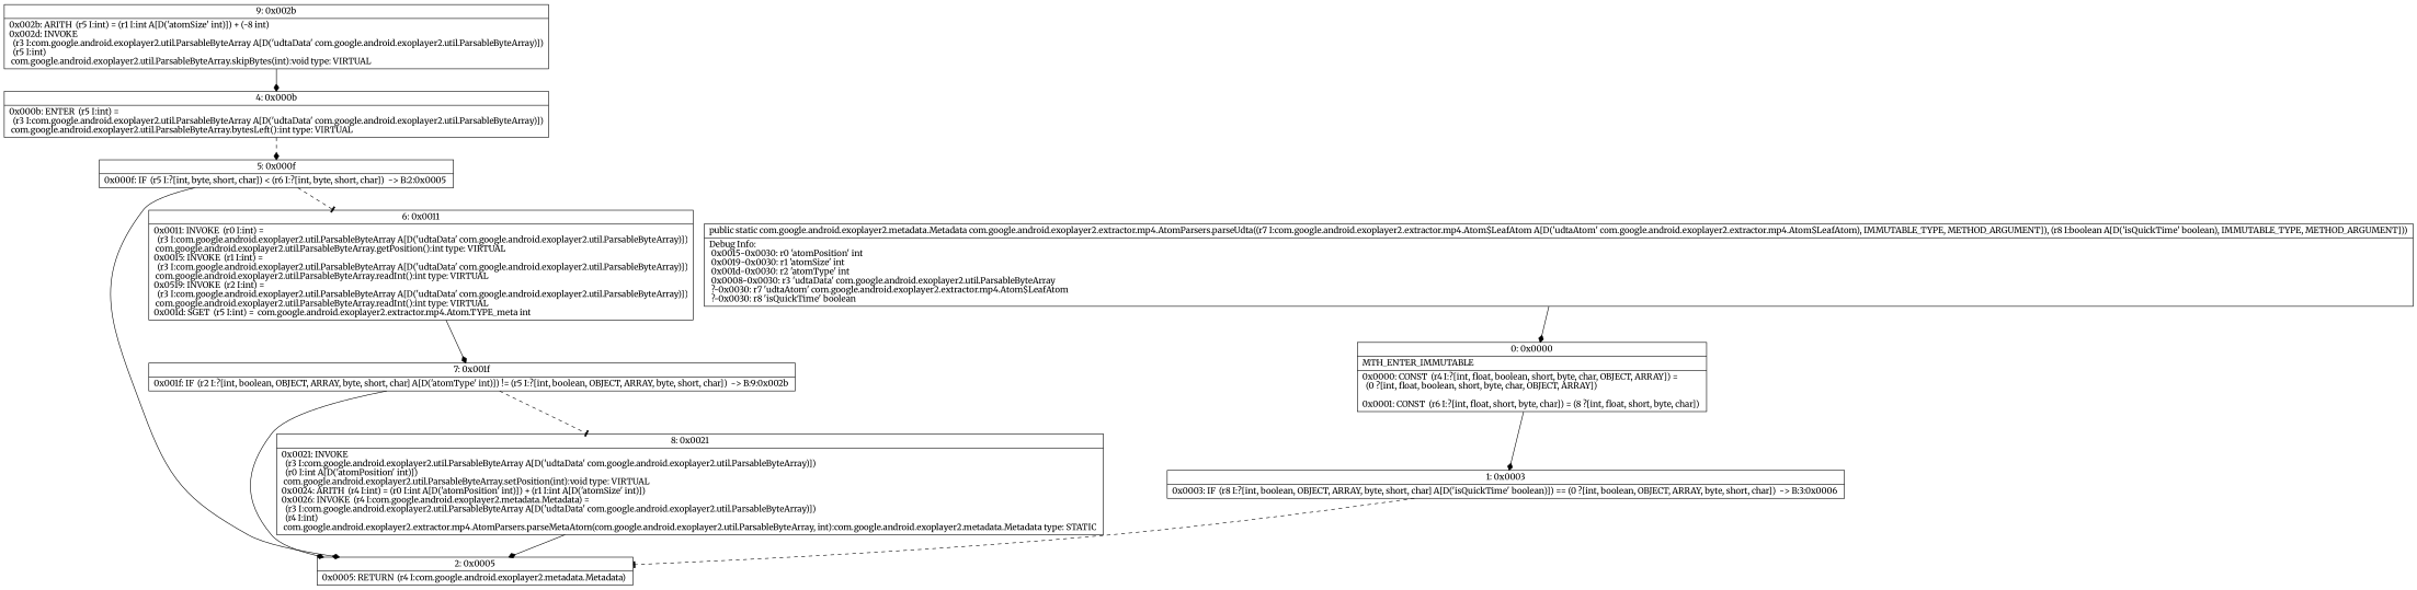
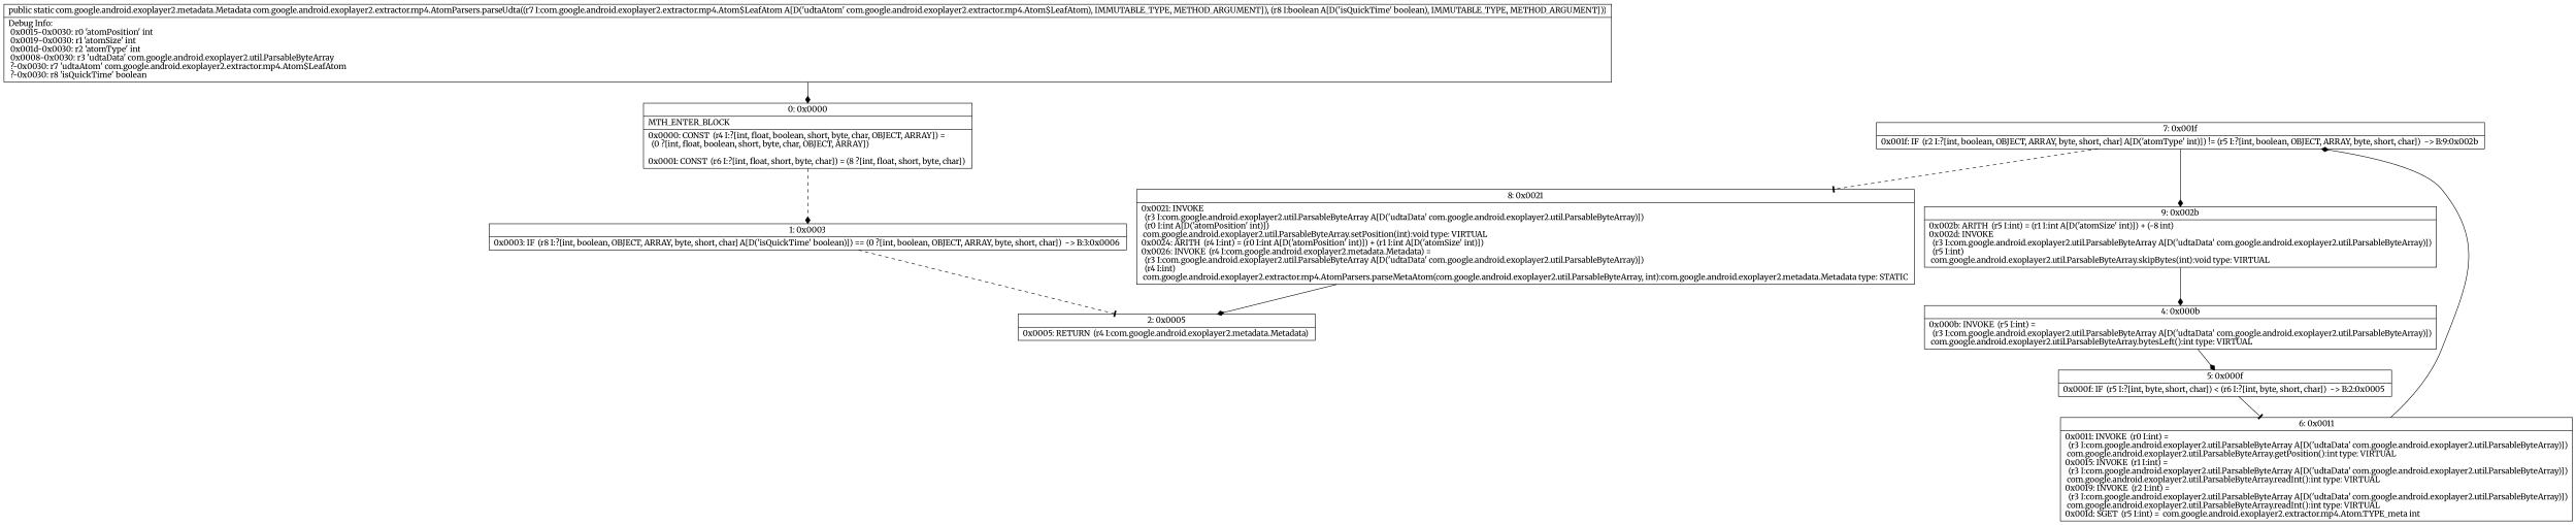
  digraph {
    fontname=Merriweather
    node [fontname=Merriweather shape=record]
    edge [arrowhead=diamond fontname=Merriweather]
-   n1 [label="{0\:\ 0x0000|MTH_ENTER_IMMUTABLE\l|0x0000: CONST  (r4 I:?[int, float, boolean, short, byte, char, OBJECT, ARRAY]) = \l  (0 ?[int, float, boolean, short, byte, char, OBJECT, ARRAY])\l \l0x0001: CONST  (r6 I:?[int, float, short, byte, char]) = (8 ?[int, float, short, byte, char]) \l}"]
+   n1 [label="{0\:\ 0x0000|MTH_ENTER_BLOCK\l|0x0000: CONST  (r4 I:?[int, float, boolean, short, byte, char, OBJECT, ARRAY]) = \l  (0 ?[int, float, boolean, short, byte, char, OBJECT, ARRAY])\l \l0x0001: CONST  (r6 I:?[int, float, short, byte, char]) = (8 ?[int, float, short, byte, char]) \l}"]
    n2 [label="{1\:\ 0x0003|0x0003: IF  (r8 I:?[int, boolean, OBJECT, ARRAY, byte, short, char] A[D('isQuickTime' boolean)]) == (0 ?[int, boolean, OBJECT, ARRAY, byte, short, char])  \-\> B:3:0x0006 \l}"]
    n3 [label="{2\:\ 0x0005|0x0005: RETURN  (r4 I:com.google.android.exoplayer2.metadata.Metadata) \l}"]
-   n4 [label="{4\:\ 0x000b|0x000b: ENTER  (r5 I:int) = \l  (r3 I:com.google.android.exoplayer2.util.ParsableByteArray A[D('udtaData' com.google.android.exoplayer2.util.ParsableByteArray)])\l com.google.android.exoplayer2.util.ParsableByteArray.bytesLeft():int type: VIRTUAL \l}"]
+   n4 [label="{4\:\ 0x000b|0x000b: INVOKE  (r5 I:int) = \l  (r3 I:com.google.android.exoplayer2.util.ParsableByteArray A[D('udtaData' com.google.android.exoplayer2.util.ParsableByteArray)])\l com.google.android.exoplayer2.util.ParsableByteArray.bytesLeft():int type: VIRTUAL \l}"]
    n5 [label="{5\:\ 0x000f|0x000f: IF  (r5 I:?[int, byte, short, char]) \< (r6 I:?[int, byte, short, char])  \-\> B:2:0x0005 \l}"]
-   n6 [label="{6\:\ 0x0011|0x0011: INVOKE  (r0 I:int) = \l  (r3 I:com.google.android.exoplayer2.util.ParsableByteArray A[D('udtaData' com.google.android.exoplayer2.util.ParsableByteArray)])\l com.google.android.exoplayer2.util.ParsableByteArray.getPosition():int type: VIRTUAL \l0x0015: INVOKE  (r1 I:int) = \l  (r3 I:com.google.android.exoplayer2.util.ParsableByteArray A[D('udtaData' com.google.android.exoplayer2.util.ParsableByteArray)])\l com.google.android.exoplayer2.util.ParsableByteArray.readInt():int type: VIRTUAL \l0x0519: INVOKE  (r2 I:int) = \l  (r3 I:com.google.android.exoplayer2.util.ParsableByteArray A[D('udtaData' com.google.android.exoplayer2.util.ParsableByteArray)])\l com.google.android.exoplayer2.util.ParsableByteArray.readInt():int type: VIRTUAL \l0x001d: SGET  (r5 I:int) =  com.google.android.exoplayer2.extractor.mp4.Atom.TYPE_meta int \l}"]
+   n6 [label="{6\:\ 0x0011|0x0011: INVOKE  (r0 I:int) = \l  (r3 I:com.google.android.exoplayer2.util.ParsableByteArray A[D('udtaData' com.google.android.exoplayer2.util.ParsableByteArray)])\l com.google.android.exoplayer2.util.ParsableByteArray.getPosition():int type: VIRTUAL \l0x0015: INVOKE  (r1 I:int) = \l  (r3 I:com.google.android.exoplayer2.util.ParsableByteArray A[D('udtaData' com.google.android.exoplayer2.util.ParsableByteArray)])\l com.google.android.exoplayer2.util.ParsableByteArray.readInt():int type: VIRTUAL \l0x0019: INVOKE  (r2 I:int) = \l  (r3 I:com.google.android.exoplayer2.util.ParsableByteArray A[D('udtaData' com.google.android.exoplayer2.util.ParsableByteArray)])\l com.google.android.exoplayer2.util.ParsableByteArray.readInt():int type: VIRTUAL \l0x001d: SGET  (r5 I:int) =  com.google.android.exoplayer2.extractor.mp4.Atom.TYPE_meta int \l}"]
    n7 [label="{7\:\ 0x001f|0x001f: IF  (r2 I:?[int, boolean, OBJECT, ARRAY, byte, short, char] A[D('atomType' int)]) != (r5 I:?[int, boolean, OBJECT, ARRAY, byte, short, char])  \-\> B:9:0x002b \l}"]
    n8 [label="{8\:\ 0x0021|0x0021: INVOKE  \l  (r3 I:com.google.android.exoplayer2.util.ParsableByteArray A[D('udtaData' com.google.android.exoplayer2.util.ParsableByteArray)])\l  (r0 I:int A[D('atomPosition' int)])\l com.google.android.exoplayer2.util.ParsableByteArray.setPosition(int):void type: VIRTUAL \l0x0024: ARITH  (r4 I:int) = (r0 I:int A[D('atomPosition' int)]) + (r1 I:int A[D('atomSize' int)]) \l0x0026: INVOKE  (r4 I:com.google.android.exoplayer2.metadata.Metadata) = \l  (r3 I:com.google.android.exoplayer2.util.ParsableByteArray A[D('udtaData' com.google.android.exoplayer2.util.ParsableByteArray)])\l  (r4 I:int)\l com.google.android.exoplayer2.extractor.mp4.AtomParsers.parseMetaAtom(com.google.android.exoplayer2.util.ParsableByteArray, int):com.google.android.exoplayer2.metadata.Metadata type: STATIC \l}"]
    n9 [label="{9\:\ 0x002b|0x002b: ARITH  (r5 I:int) = (r1 I:int A[D('atomSize' int)]) + (\-8 int) \l0x002d: INVOKE  \l  (r3 I:com.google.android.exoplayer2.util.ParsableByteArray A[D('udtaData' com.google.android.exoplayer2.util.ParsableByteArray)])\l  (r5 I:int)\l com.google.android.exoplayer2.util.ParsableByteArray.skipBytes(int):void type: VIRTUAL \l}"]
    n10 [label="{public static com.google.android.exoplayer2.metadata.Metadata com.google.android.exoplayer2.extractor.mp4.AtomParsers.parseUdta((r7 I:com.google.android.exoplayer2.extractor.mp4.Atom$LeafAtom A[D('udtaAtom' com.google.android.exoplayer2.extractor.mp4.Atom$LeafAtom), IMMUTABLE_TYPE, METHOD_ARGUMENT]), (r8 I:boolean A[D('isQuickTime' boolean), IMMUTABLE_TYPE, METHOD_ARGUMENT]))  | Debug Info:\l  0x0015\-0x0030: r0 'atomPosition' int\l  0x0019\-0x0030: r1 'atomSize' int\l  0x001d\-0x0030: r2 'atomType' int\l  0x0008\-0x0030: r3 'udtaData' com.google.android.exoplayer2.util.ParsableByteArray\l  ?\-0x0030: r7 'udtaAtom' com.google.android.exoplayer2.extractor.mp4.Atom$LeafAtom\l  ?\-0x0030: r8 'isQuickTime' boolean\l}"]
-   n1 -> n2
+   n1 -> n2 [style=dashed]
    n2 -> n3 [arrowhead=tee style=dashed]
-   n4 -> n5 [style=dashed]
-   n5 -> n3
-   n5 -> n6 [arrowhead=tee style=dashed]
+   n4 -> n5
+   n5 -> n6 [arrowhead=tee style=solid]
    n6 -> n7
    n7 -> n8 [arrowhead=tee style=dashed]
-   n7 -> n3
+   n7 -> n9
    n8 -> n3
    n9 -> n4
    n10 -> n1
  }
